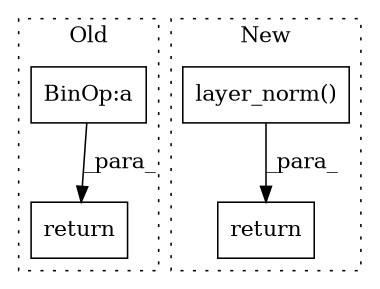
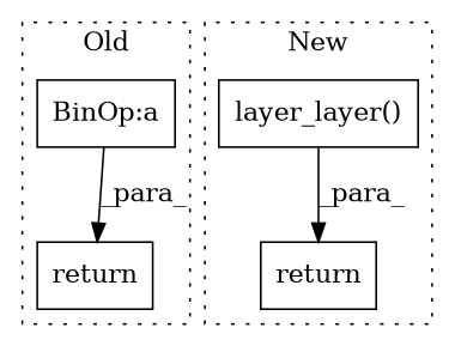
  digraph {
    node [a=93 l=7 shape=box]
    n1 [label=return s=506]
    n2 [a=82 l=3 label="BinOp:a" s=514]
-   n3 [a=75 l="16,1" label="layer_norm()" s="685,715"]
+   n3 [a=75 l="16,1" label="layer_layer()" s="685,715"]
    n4 [label=return s=678]
    subgraph cluster_1 {
      label=Old
      style=dotted
      n1
      n2
    }
    subgraph cluster_2 {
      label=New
      style=dotted
      n3
      n4
    }
    n2 -> n1 [label=_para_]
    n3 -> n4 [label=_para_]
  }
